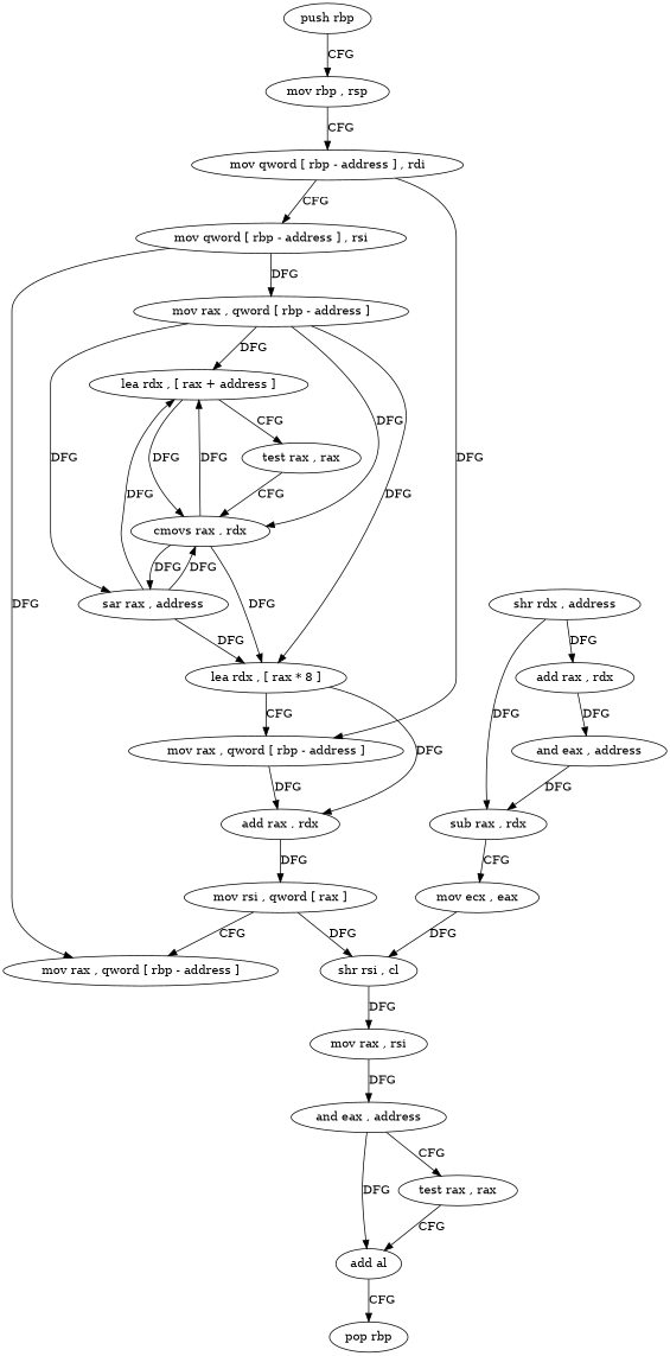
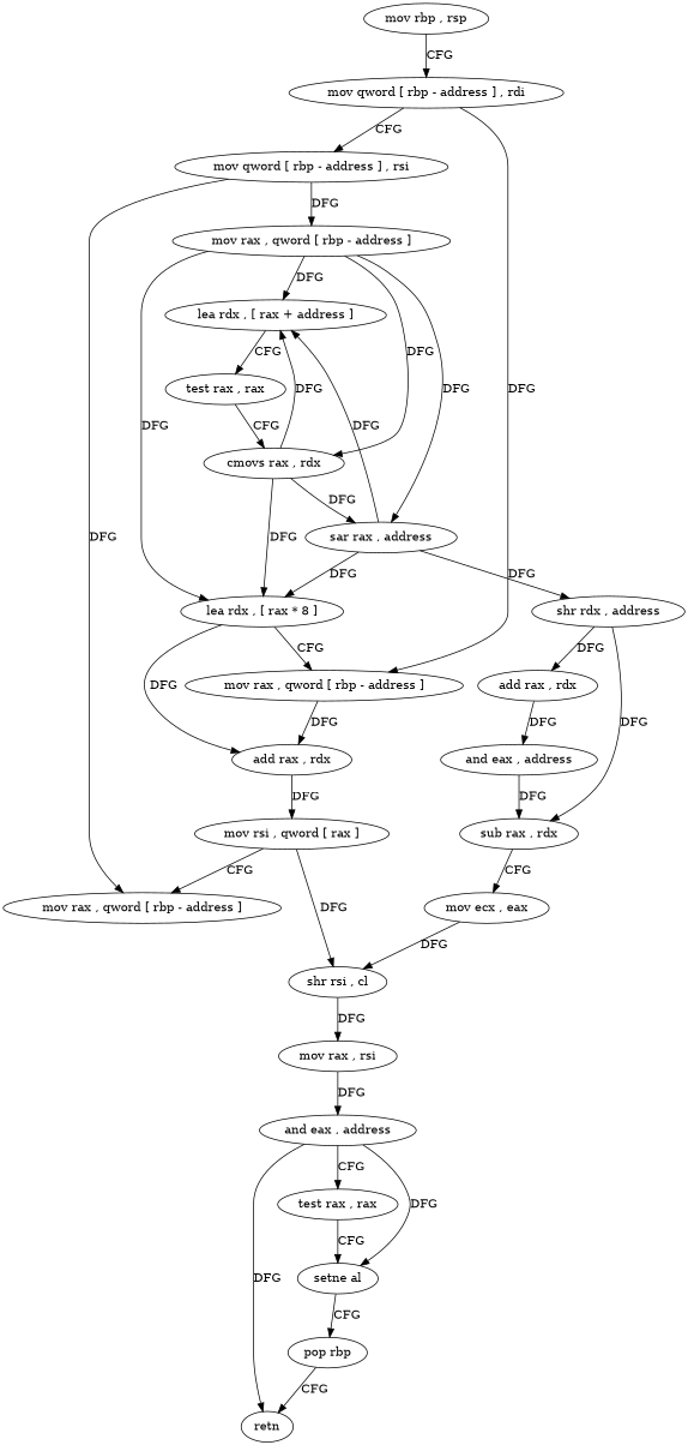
  digraph {
-   n1 [label="push rbp"]
    n2 [label="mov rbp , rsp"]
    n3 [label="mov qword [ rbp - address ] , rdi"]
    n4 [label="mov qword [ rbp - address ] , rsi"]
    n5 [label="mov rax , qword [ rbp - address ]"]
    n6 [label="mov rax , qword [ rbp - address ]"]
    n7 [label="mov rax , qword [ rbp - address ]"]
    n8 [label="add rax , rdx"]
    n9 [label="lea rdx , [ rax + address ]"]
    n10 [label="cmovs rax , rdx"]
    n11 [label="sar rax , address"]
    n12 [label="lea rdx , [ rax * 8 ]"]
    n13 [label="test rax , rax"]
    n14 [label="mov rsi , qword [ rax ]"]
    n15 [label="shr rsi , cl"]
    n16 [label="mov rax , rsi"]
    n17 [label="shr rdx , address"]
    n18 [label="add rax , rdx"]
    n19 [label="sub rax , rdx"]
    n20 [label="and eax , address"]
    n21 [label="mov ecx , eax"]
    n22 [label="and eax , address"]
    n23 [label="test rax , rax"]
-   n24 [label="add al"]
+   n24 [label="setne al"]
+   n25 [label=retn]
    n26 [label="pop rbp"]
-   n1 -> n2 [label=CFG]
    n2 -> n3 [label=CFG]
    n3 -> n4 [label=CFG]
    n3 -> n5 [label=DFG]
    n4 -> n6 [label=DFG]
    n4 -> n7 [label=DFG]
    n5 -> n8 [label=DFG]
    n6 -> n9 [label=DFG]
    n6 -> n10 [label=DFG]
    n6 -> n11 [label=DFG]
    n6 -> n12 [label=DFG]
    n8 -> n14 [label=DFG]
-   n9 -> n10 [label=DFG]
    n9 -> n13 [label=CFG]
    n10 -> n9 [label=DFG]
    n10 -> n11 [label=DFG]
    n10 -> n12 [label=DFG]
    n11 -> n9 [label=DFG]
-   n11 -> n10 [label=DFG]
+   n11 -> n17 [label=DFG]
    n11 -> n12 [label=DFG]
    n12 -> n5 [label=CFG]
    n12 -> n8 [label=DFG]
    n13 -> n10 [label=CFG]
    n14 -> n7 [label=CFG]
    n14 -> n15 [label=DFG]
    n15 -> n16 [label=DFG]
    n16 -> n22 [label=DFG]
    n17 -> n18 [label=DFG]
    n17 -> n19 [label=DFG]
    n18 -> n20 [label=DFG]
    n19 -> n21 [label=CFG]
    n20 -> n19 [label=DFG]
    n21 -> n15 [label=DFG]
    n22 -> n23 [label=CFG]
    n22 -> n24 [label=DFG]
+   n22 -> n25 [label=DFG]
    n23 -> n24 [label=CFG]
    n24 -> n26 [label=CFG]
+   n26 -> n25 [label=CFG]
  }
